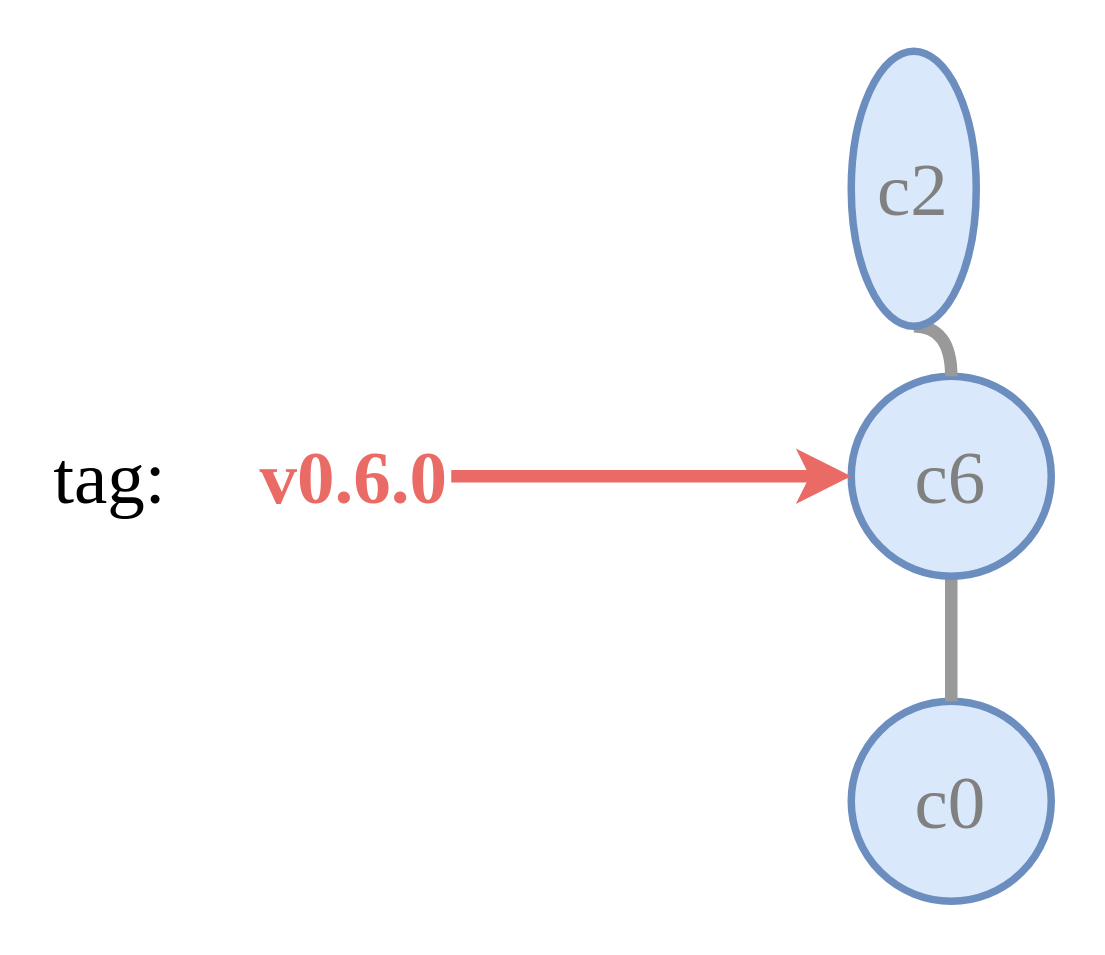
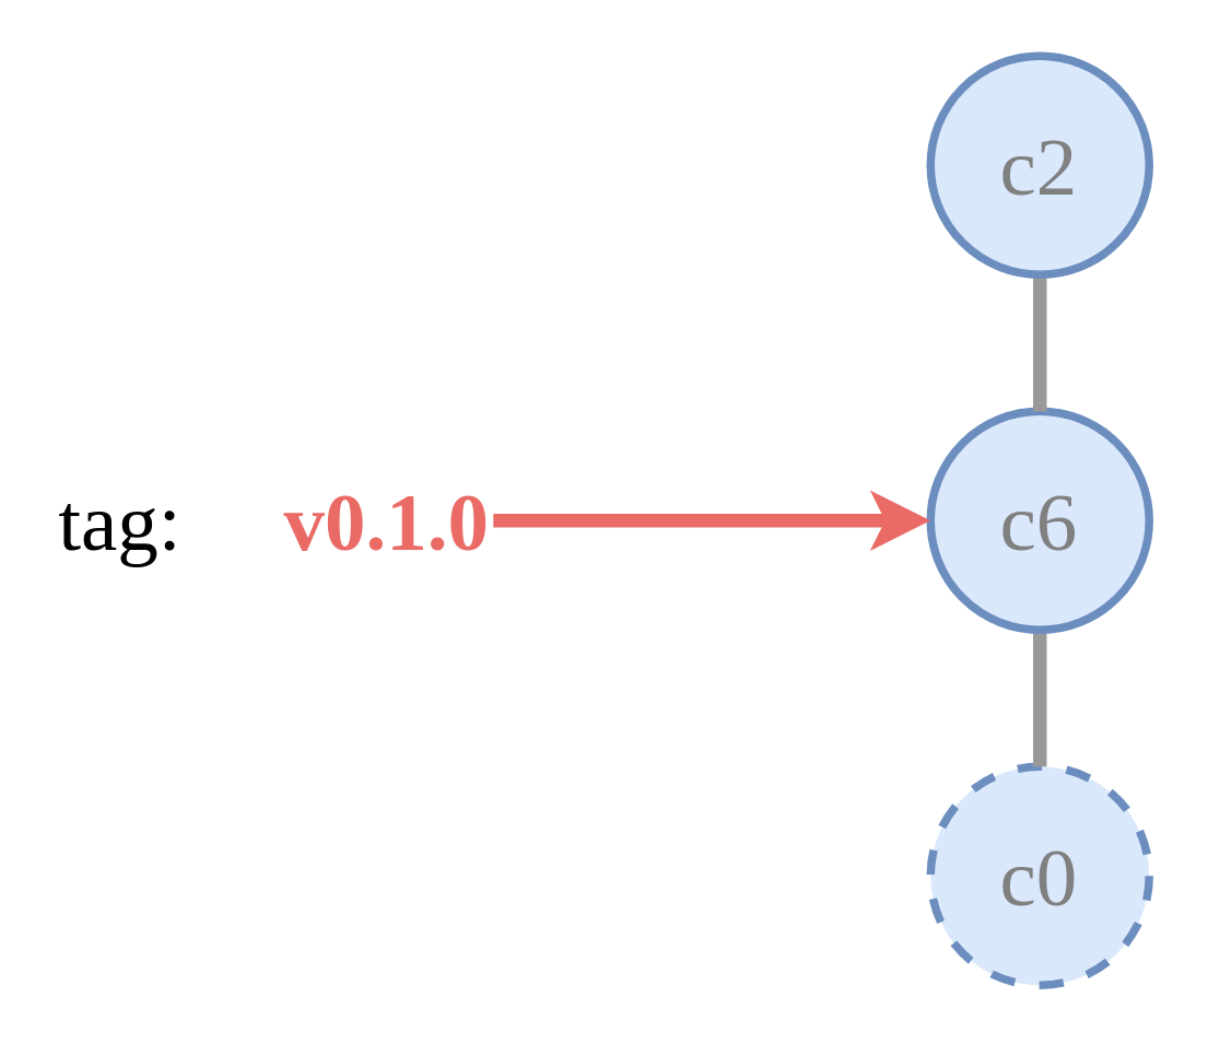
  <mxCell id="0" />
  <mxCell id="1" parent="0" />
- <mxCell id="2" value="c0" style="ellipse;whiteSpace=wrap;html=1;aspect=fixed;fillColor=#dae8fc;strokeColor=#6c8ebf;strokeWidth=3;fontSize=30;fontFamily=Source Sans Pro;fontSource=https%3A%2F%2Ffonts.googleapis.com%2Fcss%3Ffamily%3DSource%2BSans%2BPro;fontColor=#808080;" parent="1" vertex="1"><mxGeometry x="340" y="280" width="80" height="80" as="geometry" /></mxCell>
+ <mxCell id="2" value="c0" style="ellipse;whiteSpace=wrap;html=1;aspect=fixed;fillColor=#dae8fc;strokeColor=#6c8ebf;strokeWidth=3;fontSize=30;fontFamily=Source Sans Pro;fontSource=https%3A%2F%2Ffonts.googleapis.com%2Fcss%3Ffamily%3DSource%2BSans%2BPro;fontColor=#808080;dashed=1;" parent="1" vertex="1"><mxGeometry x="340" y="280" width="80" height="80" as="geometry" /></mxCell>
  <mxCell id="3" style="edgeStyle=orthogonalEdgeStyle;curved=1;orthogonalLoop=1;jettySize=auto;html=1;exitX=0.5;exitY=1;exitDx=0;exitDy=0;entryX=0.5;entryY=0;entryDx=0;entryDy=0;strokeColor=#999999;strokeWidth=5;fontFamily=Source Sans Pro;fontSource=https%3A%2F%2Ffonts.googleapis.com%2Fcss%3Ffamily%3DSource%2BSans%2BPro;fontSize=50;endArrow=none;endFill=0;" parent="1" source="4" target="2" edge="1"><mxGeometry relative="1" as="geometry" /></mxCell>
  <mxCell id="4" value="&lt;span style=&quot;color: rgb(128, 128, 128); font-family: &amp;quot;Source Sans Pro&amp;quot;; font-size: 30px;&quot;&gt;c6&lt;/span&gt;" style="ellipse;whiteSpace=wrap;html=1;aspect=fixed;fillColor=#dae8fc;strokeColor=#6c8ebf;strokeWidth=3;fontSize=12;fontFamily=Helvetica;fontSource=https%3A%2F%2Ffonts.googleapis.com%2Fcss%3Ffamily%3DSource%2BSans%2BPro;" parent="1" vertex="1"><mxGeometry x="340" y="150" width="80" height="80" as="geometry" /></mxCell>
  <mxCell id="5" style="edgeStyle=orthogonalEdgeStyle;curved=1;orthogonalLoop=1;jettySize=auto;html=1;exitX=0.5;exitY=1;exitDx=0;exitDy=0;entryX=0.5;entryY=0;entryDx=0;entryDy=0;strokeColor=#999999;strokeWidth=5;fontFamily=Source Sans Pro;fontSource=https%3A%2F%2Ffonts.googleapis.com%2Fcss%3Ffamily%3DSource%2BSans%2BPro;fontSize=50;endArrow=none;endFill=0;" parent="1" source="6" target="4" edge="1"><mxGeometry relative="1" as="geometry" /></mxCell>
- <mxCell id="6" value="&lt;span style=&quot;color: rgb(128, 128, 128); font-family: &amp;quot;Source Sans Pro&amp;quot;; font-size: 30px;&quot;&gt;c2&lt;/span&gt;" style="ellipse;whiteSpace=wrap;html=1;aspect=fixed;fillColor=#dae8fc;strokeColor=#6c8ebf;strokeWidth=3;" parent="1" vertex="1"><mxGeometry x="340" y="20" width="50" height="110" as="geometry" /></mxCell>
+ <mxCell id="6" value="&lt;span style=&quot;color: rgb(128, 128, 128); font-family: &amp;quot;Source Sans Pro&amp;quot;; font-size: 30px;&quot;&gt;c2&lt;/span&gt;" style="ellipse;whiteSpace=wrap;html=1;aspect=fixed;fillColor=#dae8fc;strokeColor=#6c8ebf;strokeWidth=3;" parent="1" vertex="1"><mxGeometry x="340" y="20" width="80" height="80" as="geometry" /></mxCell>
  <mxCell id="7" style="edgeStyle=orthogonalEdgeStyle;orthogonalLoop=1;jettySize=auto;html=1;entryX=0;entryY=0.5;entryDx=0;entryDy=0;fontFamily=Source Sans Pro;fontSource=https%3A%2F%2Ffonts.googleapis.com%2Fcss%3Ffamily%3DSource%2BSans%2BPro;fontSize=30;fontColor=#EA6B66;curved=1;strokeWidth=5;fillColor=#f8cecc;strokeColor=#EA6B66;" parent="1" source="8" target="4" edge="1"><mxGeometry relative="1" as="geometry" /></mxCell>
- <mxCell id="8" value="tag:&amp;nbsp; &amp;nbsp; &amp;nbsp;&lt;font color=&quot;#ea6b66&quot;&gt;&lt;b&gt;v0.6.0&lt;/b&gt;&lt;/font&gt;" style="text;html=1;strokeColor=none;fillColor=none;align=center;verticalAlign=middle;whiteSpace=wrap;rounded=0;fontFamily=Source Sans Pro;fontSource=https%3A%2F%2Ffonts.googleapis.com%2Fcss%3Ffamily%3DSource%2BSans%2BPro;fontSize=30;strokeWidth=6;" parent="1" vertex="1"><mxGeometry x="20" y="175" width="160" height="30" as="geometry" /></mxCell>
+ <mxCell id="8" value="tag:&amp;nbsp; &amp;nbsp; &amp;nbsp;&lt;font color=&quot;#ea6b66&quot;&gt;&lt;b&gt;v0.1.0&lt;/b&gt;&lt;/font&gt;" style="text;html=1;strokeColor=none;fillColor=none;align=center;verticalAlign=middle;whiteSpace=wrap;rounded=0;fontFamily=Source Sans Pro;fontSource=https%3A%2F%2Ffonts.googleapis.com%2Fcss%3Ffamily%3DSource%2BSans%2BPro;fontSize=30;strokeWidth=6;" parent="1" vertex="1"><mxGeometry x="20" y="175" width="160" height="30" as="geometry" /></mxCell>
